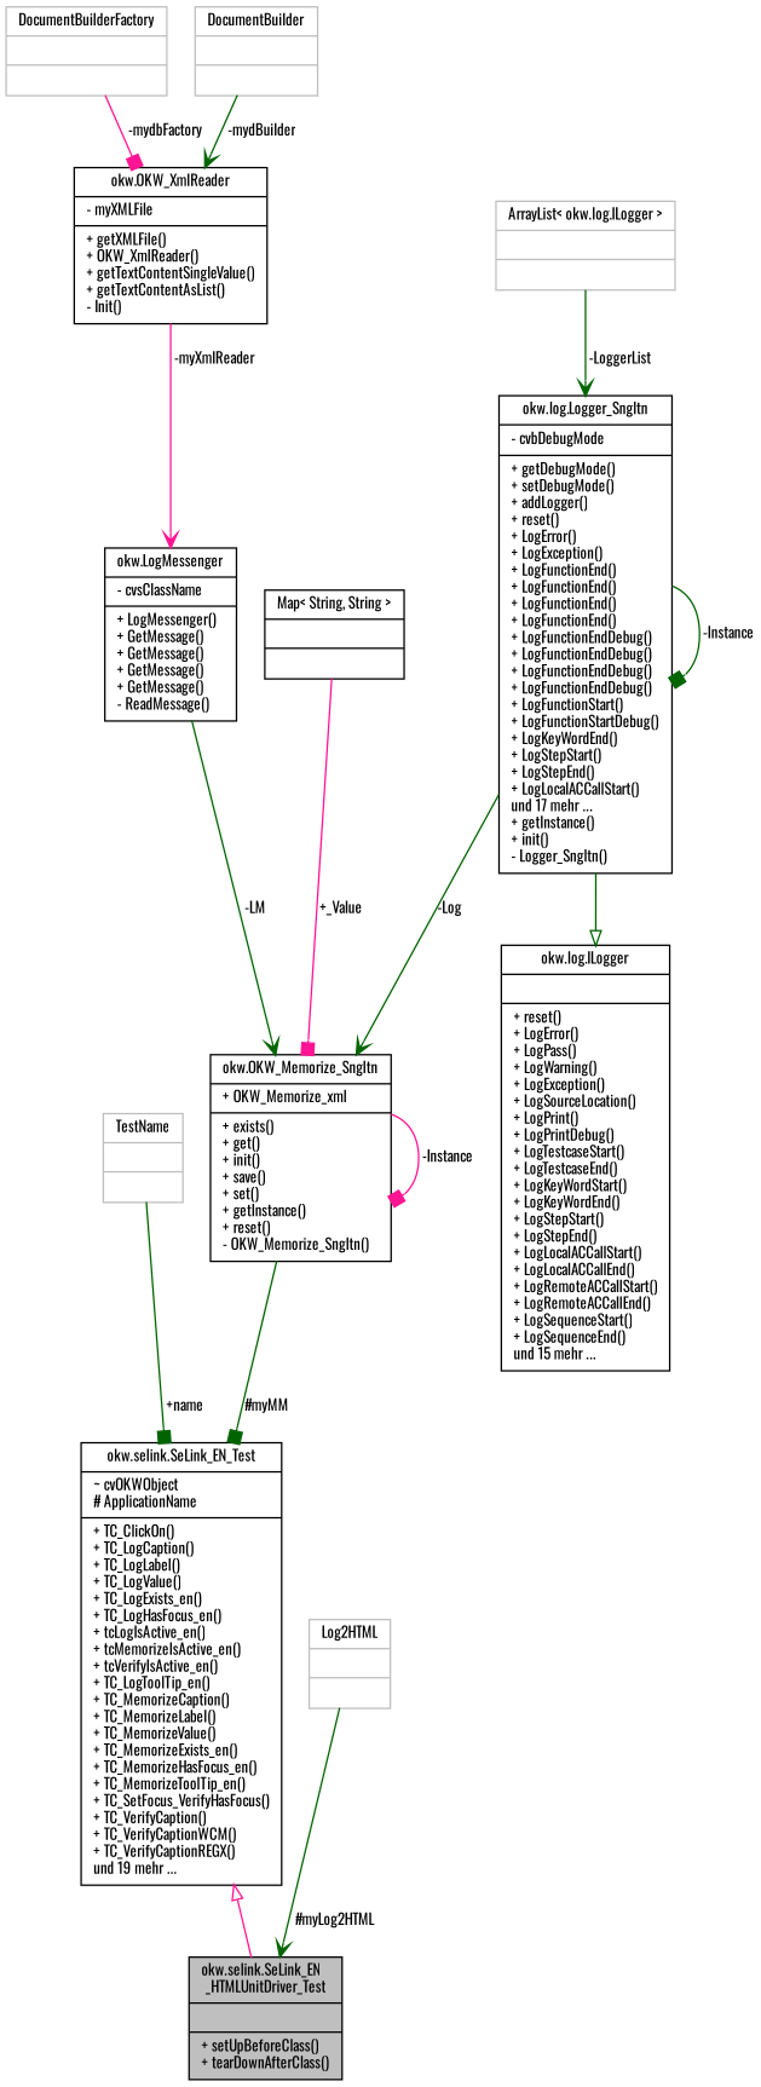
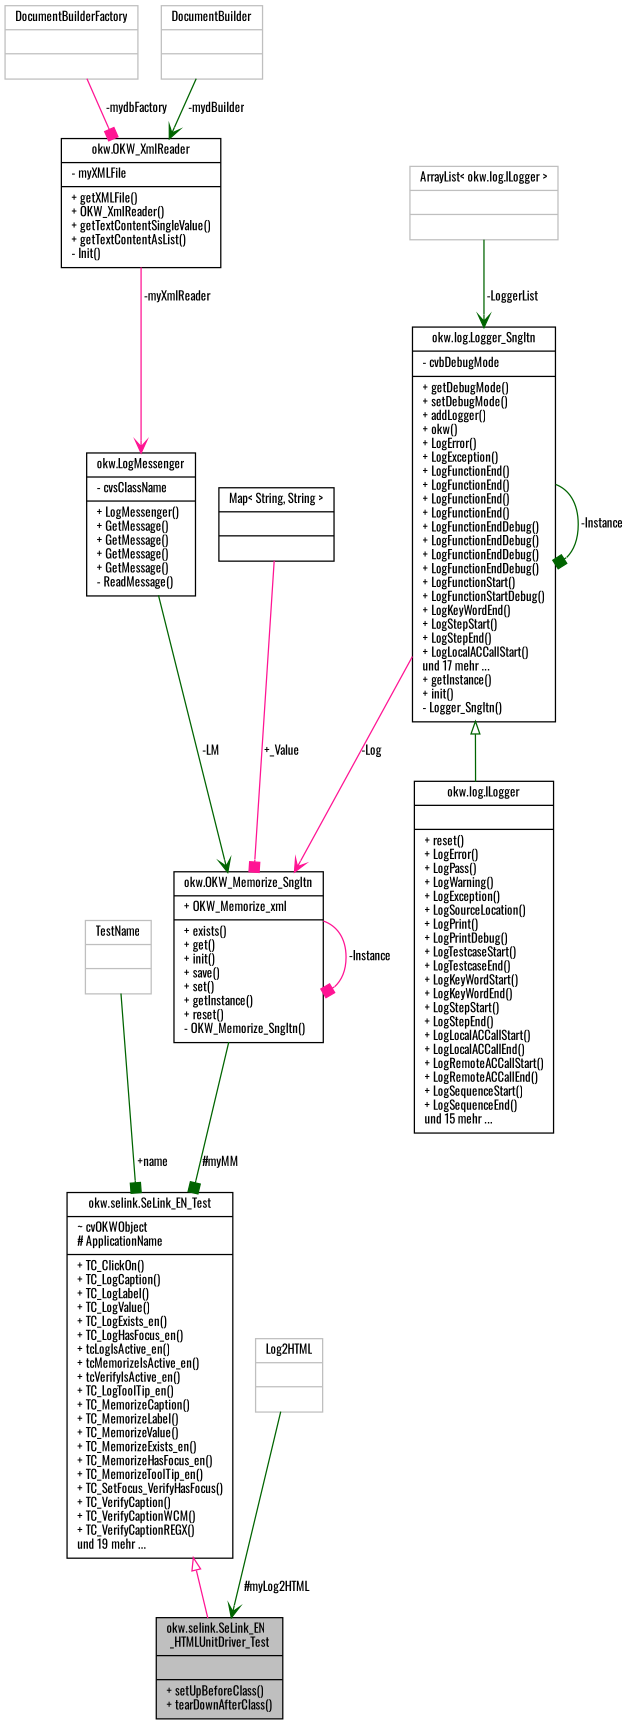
  digraph {
    fontname=Oswald
    node [color=black fillcolor=white fontname=Oswald fontsize=10 shape=record style=filled]
    edge [color=darkgreen fontname=Oswald fontsize=10 labelfontname=Helvetica labelfontsize=10 style=solid arrowhead=box]
    n1 [fillcolor=grey75 fontcolor=black height=0.2 label="{okw.selink.SeLink_EN\l_HTMLUnitDriver_Test\n||+ setUpBeforeClass()\l+ tearDownAfterClass()\l}" width=0.4]
    n2 [height=0.2 label="{okw.selink.SeLink_EN_Test\n|~ cvOKWObject\l# ApplicationName\l|+ TC_ClickOn()\l+ TC_LogCaption()\l+ TC_LogLabel()\l+ TC_LogValue()\l+ TC_LogExists_en()\l+ TC_LogHasFocus_en()\l+ tcLogIsActive_en()\l+ tcMemorizeIsActive_en()\l+ tcVerifyIsActive_en()\l+ TC_LogToolTip_en()\l+ TC_MemorizeCaption()\l+ TC_MemorizeLabel()\l+ TC_MemorizeValue()\l+ TC_MemorizeExists_en()\l+ TC_MemorizeHasFocus_en()\l+ TC_MemorizeToolTip_en()\l+ TC_SetFocus_VerifyHasFocus()\l+ TC_VerifyCaption()\l+ TC_VerifyCaptionWCM()\l+ TC_VerifyCaptionREGX()\lund 19 mehr ...\l}" width=0.4]
    n3 [color=grey75 height=0.2 label="{TestName\n||}" width=0.4]
    n4 [height=0.2 label="{okw.OKW_Memorize_Sngltn\n|+ OKW_Memorize_xml\l|+ exists()\l+ get()\l+ init()\l+ save()\l+ set()\l+ getInstance()\l+ reset()\l- OKW_Memorize_Sngltn()\l}" width=0.4]
    n5 [height=0.2 label="{okw.LogMessenger\n|- cvsClassName\l|+ LogMessenger()\l+ GetMessage()\l+ GetMessage()\l+ GetMessage()\l+ GetMessage()\l- ReadMessage()\l}" width=0.4]
    n6 [height=0.2 label="{okw.OKW_XmlReader\n|- myXMLFile\l|+ getXMLFile()\l+ OKW_XmlReader()\l+ getTextContentSingleValue()\l+ getTextContentAsList()\l- Init()\l}" width=0.4]
    n7 [color=grey75 height=0.2 label="{DocumentBuilderFactory\n||}" width=0.4]
    n8 [color=grey75 height=0.2 label="{DocumentBuilder\n||}" width=0.4]
    n9 [height=0.2 label="{Map\< String, String \>\n||}" width=0.4]
-   n10 [height=0.2 label="{okw.log.Logger_Sngltn\n|- cvbDebugMode\l|+ getDebugMode()\l+ setDebugMode()\l+ addLogger()\l+ reset()\l+ LogError()\l+ LogException()\l+ LogFunctionEnd()\l+ LogFunctionEnd()\l+ LogFunctionEnd()\l+ LogFunctionEnd()\l+ LogFunctionEndDebug()\l+ LogFunctionEndDebug()\l+ LogFunctionEndDebug()\l+ LogFunctionEndDebug()\l+ LogFunctionStart()\l+ LogFunctionStartDebug()\l+ LogKeyWordEnd()\l+ LogStepStart()\l+ LogStepEnd()\l+ LogLocalACCallStart()\lund 17 mehr ...\l+ getInstance()\l+ init()\l- Logger_Sngltn()\l}" width=0.4]
+   n10 [height=0.2 label="{okw.log.Logger_Sngltn\n|- cvbDebugMode\l|+ getDebugMode()\l+ setDebugMode()\l+ addLogger()\l+ okw()\l+ LogError()\l+ LogException()\l+ LogFunctionEnd()\l+ LogFunctionEnd()\l+ LogFunctionEnd()\l+ LogFunctionEnd()\l+ LogFunctionEndDebug()\l+ LogFunctionEndDebug()\l+ LogFunctionEndDebug()\l+ LogFunctionEndDebug()\l+ LogFunctionStart()\l+ LogFunctionStartDebug()\l+ LogKeyWordEnd()\l+ LogStepStart()\l+ LogStepEnd()\l+ LogLocalACCallStart()\lund 17 mehr ...\l+ getInstance()\l+ init()\l- Logger_Sngltn()\l}" width=0.4]
    n11 [height=0.2 label="{okw.log.ILogger\n||+ reset()\l+ LogError()\l+ LogPass()\l+ LogWarning()\l+ LogException()\l+ LogSourceLocation()\l+ LogPrint()\l+ LogPrintDebug()\l+ LogTestcaseStart()\l+ LogTestcaseEnd()\l+ LogKeyWordStart()\l+ LogKeyWordEnd()\l+ LogStepStart()\l+ LogStepEnd()\l+ LogLocalACCallStart()\l+ LogLocalACCallEnd()\l+ LogRemoteACCallStart()\l+ LogRemoteACCallEnd()\l+ LogSequenceStart()\l+ LogSequenceEnd()\lund 15 mehr ...\l}" width=0.4]
    n12 [color=grey75 height=0.2 label="{ArrayList\< okw.log.ILogger \>\n||}" width=0.4]
    n13 [color=grey75 height=0.2 label="{Log2HTML\n||}" width=0.4]
    n2 -> n1 [arrowtail=onormal color=deeppink dir=back arrowhead=""]
    n3 -> n2 [label=" +name"]
    n4 -> n2 [label=" #myMM"]
    n4 -> n4 [color=deeppink label=" -Instance"]
    n5 -> n4 [arrowhead=vee label=" -LM"]
    n6 -> n5 [arrowhead=vee color=deeppink label=" -myXmlReader"]
    n7 -> n6 [color=deeppink label=" -mydbFactory"]
    n8 -> n6 [arrowhead=vee label=" -mydBuilder"]
    n9 -> n4 [color=deeppink label=" +_Value"]
-   n10 -> n4 [arrowhead=vee label=" -Log"]
+   n10 -> n4 [arrowhead=vee color=deeppink label=" -Log"]
    n10 -> n10 [label=" -Instance"]
-   n11 -> n10 [arrowtail=onormal dir=back arrowhead=""]
+   n10 -> n11 [arrowtail=onormal dir=back arrowhead=""]
    n12 -> n10 [arrowhead=vee label=" -LoggerList"]
    n13 -> n1 [arrowhead=vee label=" #myLog2HTML"]
  }
